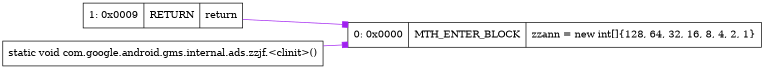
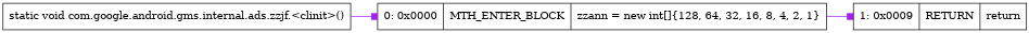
  digraph {
    rankdir=LR
    node [shape=record]
    edge [color=purple arrowhead=box]
    n1 [label="{0\:\ 0x0000|MTH_ENTER_BLOCK\l|zzann = new int[]\{128, 64, 32, 16, 8, 4, 2, 1\}\l}"]
    n2 [label="{1\:\ 0x0009|RETURN\l|return\l}"]
    n3 [label="{static void com.google.android.gms.internal.ads.zzjf.\<clinit\>() }"]
-   n2 -> n1
+   n1 -> n2
    n3 -> n1
  }
